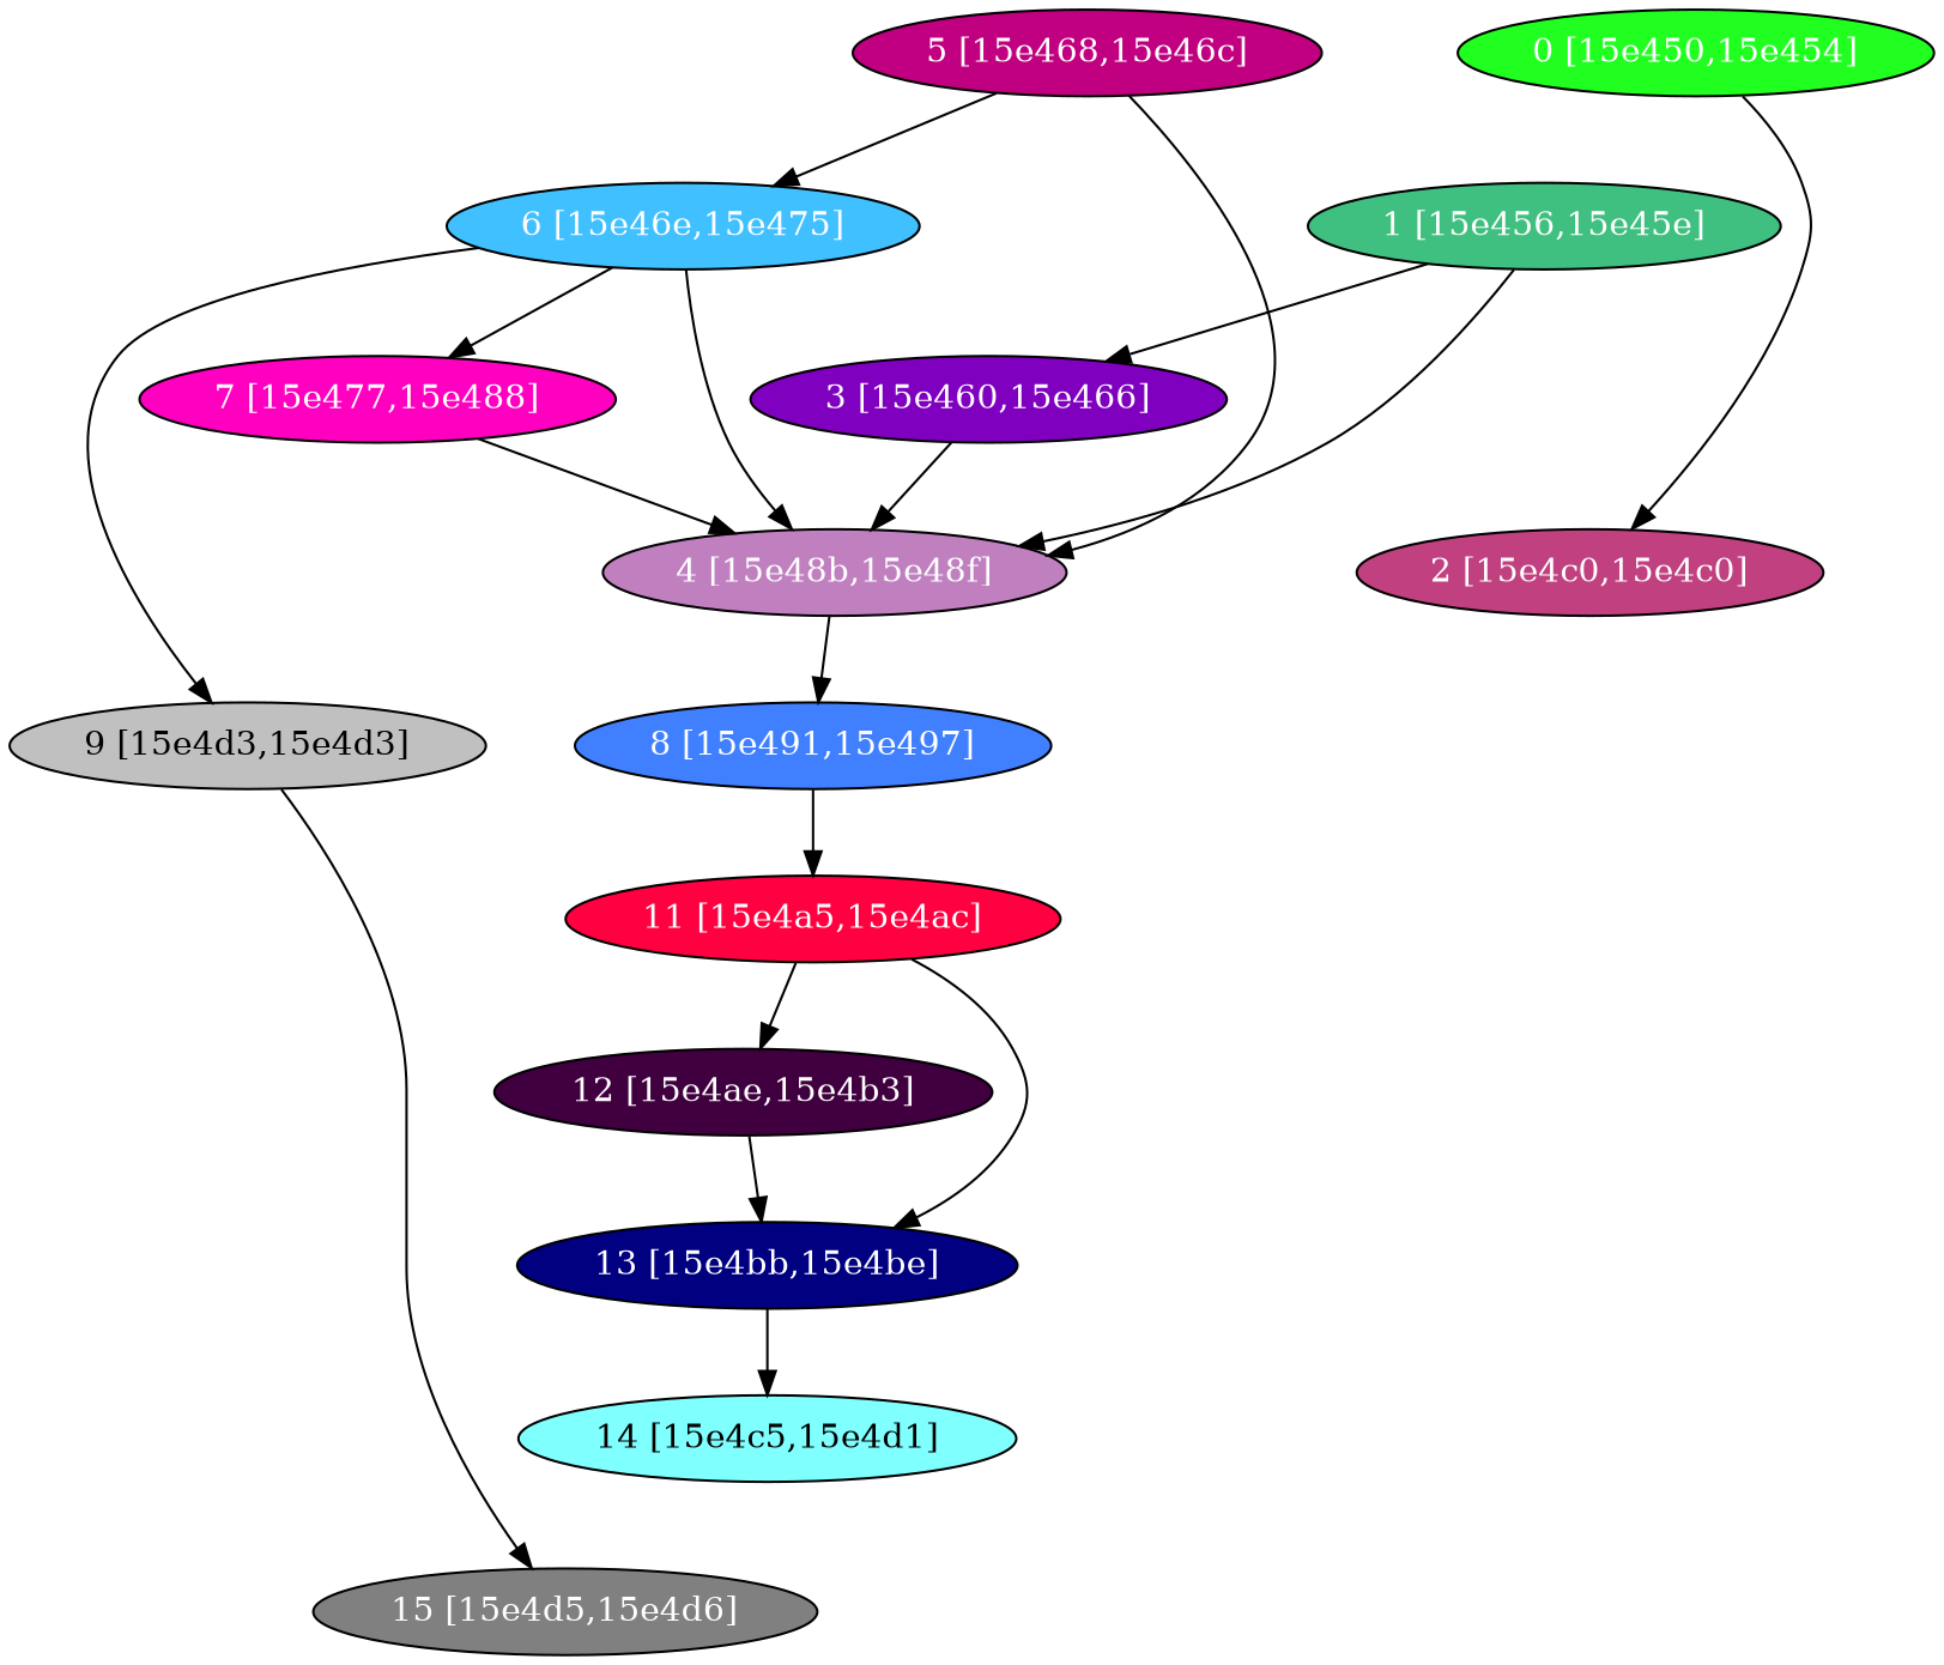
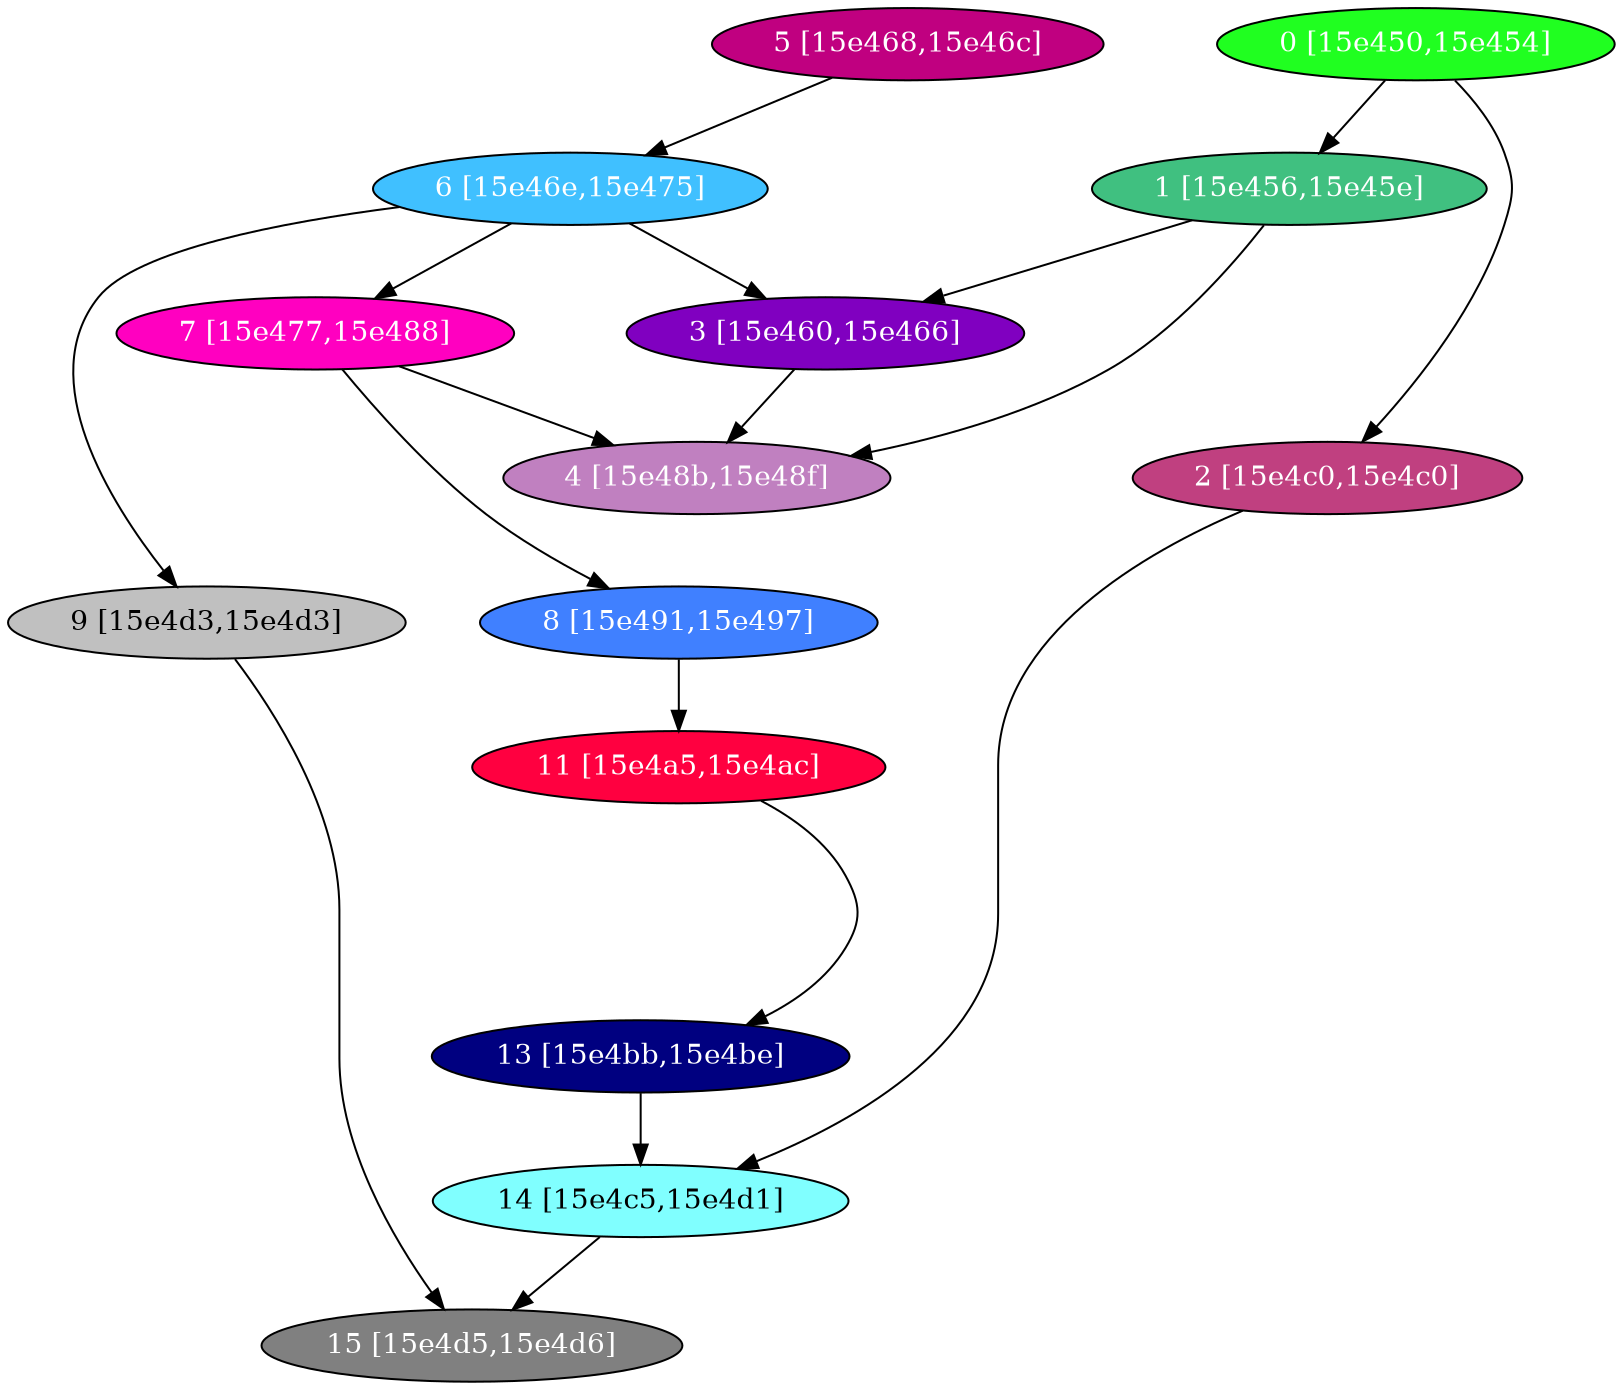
  digraph {
    node [fontcolor="#ffffff" shape=oval style=filled]
    n1 [fillcolor="#20FF20" label="0 [15e450,15e454]"]
    n2 [fillcolor="#40C080" label="1 [15e456,15e45e]"]
    n3 [fillcolor="#C04080" label="2 [15e4c0,15e4c0]"]
    n4 [fillcolor="#8000C0" label="3 [15e460,15e466]"]
    n5 [fillcolor="#C080C0" label="4 [15e48b,15e48f]"]
    n6 [fillcolor="#80FFFF" fontcolor="#000000" label="14 [15e4c5,15e4d1]"]
    n7 [fillcolor="#4080FF" label="8 [15e491,15e497]"]
    n8 [fillcolor="#808080" label="15 [15e4d5,15e4d6]"]
    n9 [fillcolor="#C00080" label="5 [15e468,15e46c]"]
    n10 [fillcolor="#40C0FF" label="6 [15e46e,15e475]"]
    n11 [fillcolor="#FF0040" label="11 [15e4a5,15e4ac]"]
    n12 [fillcolor="#C0C0C0" fontcolor="#000000" label="9 [15e4d3,15e4d3]"]
    n13 [fillcolor="#FF00C0" label="7 [15e477,15e488]"]
-   n14 [fillcolor="#400040" label="12 [15e4ae,15e4b3]"]
    n15 [fillcolor="#000080" label="13 [15e4bb,15e4be]"]
+   n1 -> n2
    n1 -> n3
    n2 -> n4
    n2 -> n5
+   n3 -> n6
    n4 -> n5
-   n5 -> n7
+   n13 -> n7
+   n6 -> n8
    n7 -> n11
-   n9 -> n5
    n9 -> n10
-   n10 -> n5
+   n10 -> n4
    n10 -> n12
    n10 -> n13
-   n11 -> n14
    n11 -> n15
    n12 -> n8
    n13 -> n5
-   n14 -> n15
    n15 -> n6
  }
